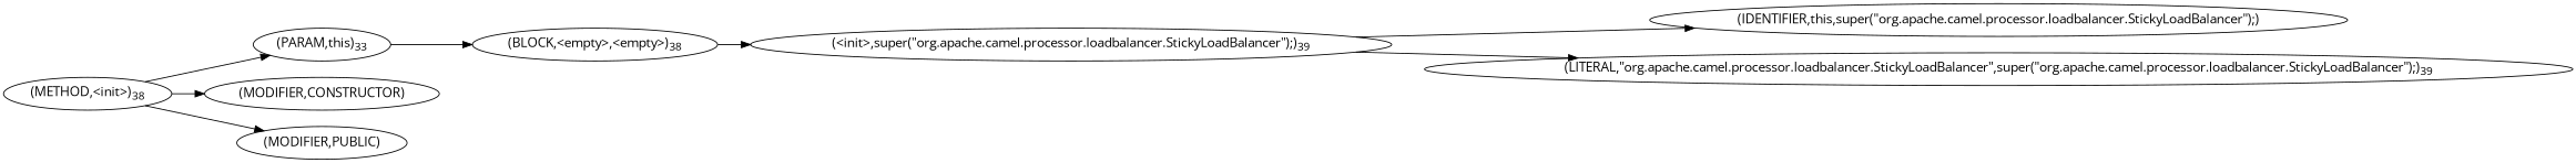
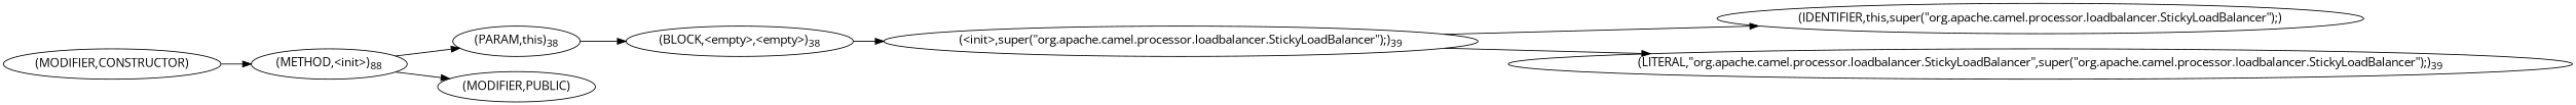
  digraph {
    fontname="Open Sans"
    rankdir=LR
    node [fontname="Open Sans"]
    edge [fontname="Open Sans"]
-   n1 [label=<(METHOD,&lt;init&gt;)<SUB>38</SUB>>]
-   n2 [label=<(PARAM,this)<SUB>33</SUB>>]
+   n1 [label=<(METHOD,&lt;init&gt;)<SUB>88</SUB>>]
+   n2 [label=<(PARAM,this)<SUB>38</SUB>>]
    n3 [label=<(MODIFIER,CONSTRUCTOR)>]
    n4 [label=<(MODIFIER,PUBLIC)>]
    n5 [label=<(BLOCK,&lt;empty&gt;,&lt;empty&gt;)<SUB>38</SUB>>]
    n6 [label=<(&lt;init&gt;,super(&quot;org.apache.camel.processor.loadbalancer.StickyLoadBalancer&quot;);)<SUB>39</SUB>>]
    n7 [label=<(IDENTIFIER,this,super(&quot;org.apache.camel.processor.loadbalancer.StickyLoadBalancer&quot;);)>]
    n8 [label=<(LITERAL,&quot;org.apache.camel.processor.loadbalancer.StickyLoadBalancer&quot;,super(&quot;org.apache.camel.processor.loadbalancer.StickyLoadBalancer&quot;);)<SUB>39</SUB>>]
    n1 -> n2
-   n1 -> n3
+   n3 -> n1
    n1 -> n4
    n2 -> n5
    n5 -> n6
    n6 -> n7
    n6 -> n8
  }
